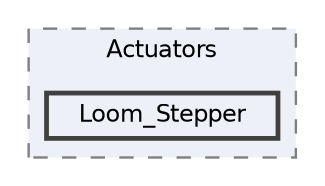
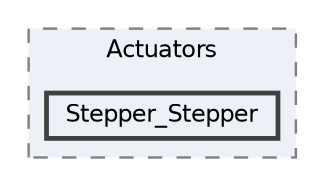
  digraph {
    compound=true
-   n1 [color=grey25 fillcolor="#edf0f7" fontname=Helvetica fontsize=10 height=0.2 label=Loom_Stepper shape=box style="filled,bold" width=0.4]
+   n1 [color=grey25 fillcolor="#edf0f7" fontname=Helvetica fontsize=10 height=0.2 label=Stepper_Stepper shape=box style="filled,bold" width=0.4]
    subgraph cluster_1 {
      bgcolor="#edf0f7"
      fontname=Helvetica
      fontsize=10
      label=Actuators
      pencolor=grey50
      style="filled,dashed"
      n1
    }
  }
